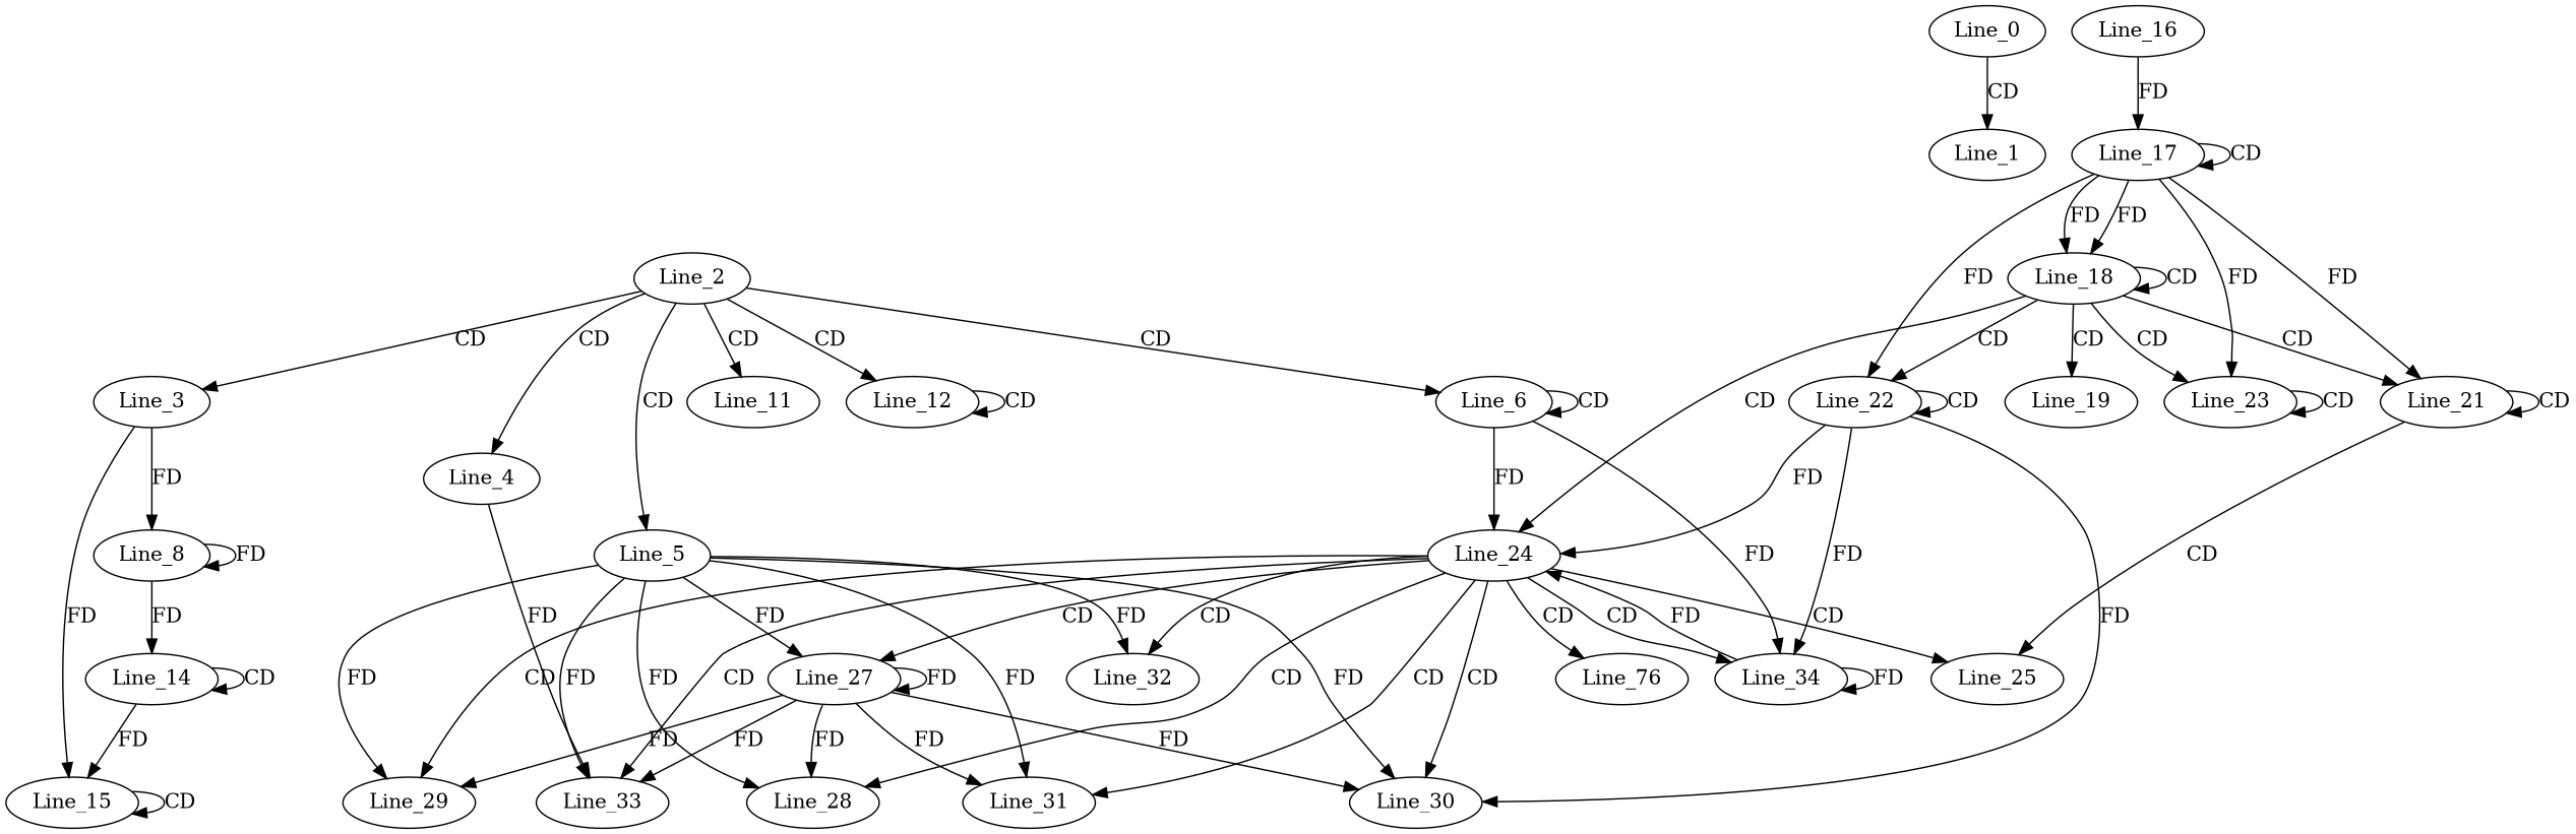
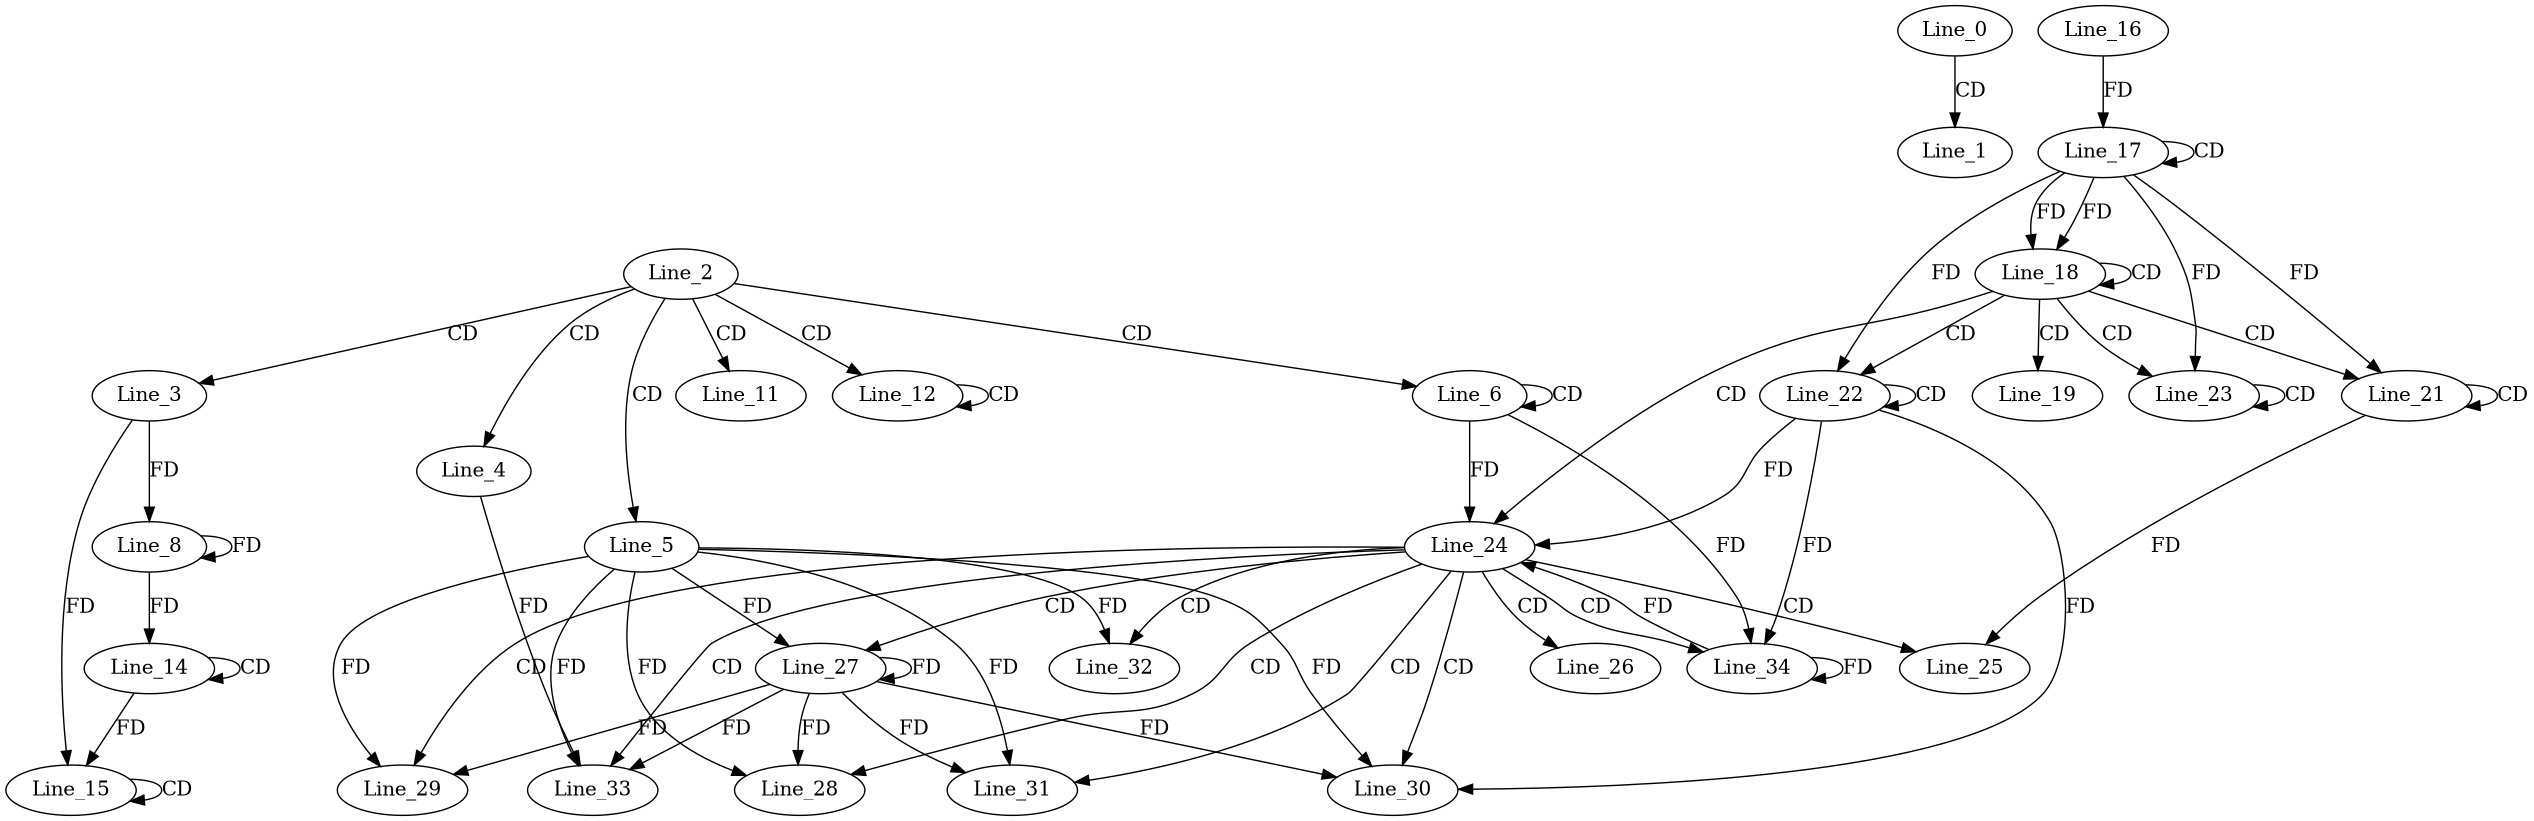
  digraph {
    Line_0
    Line_1
    Line_2
    Line_3
    Line_4
    Line_5
    Line_6
    Line_11
    Line_12
    Line_8
    Line_15
    Line_33
    Line_27
    Line_28
    Line_29
    Line_30
    Line_31
    Line_32
    Line_24
    Line_34
    Line_14
    Line_25
-   Line_26 [label=Line_76]
+   Line_26
    Line_17
    Line_18
    Line_21
    Line_22
    Line_23
    Line_19
    Line_16
    Line_0 -> Line_1 [label=CD]
    Line_2 -> Line_3 [label=CD]
    Line_2 -> Line_4 [label=CD]
    Line_2 -> Line_5 [label=CD]
    Line_2 -> Line_6 [label=CD]
    Line_2 -> Line_11 [label=CD]
    Line_2 -> Line_12 [label=CD]
    Line_3 -> Line_8 [label=FD]
    Line_3 -> Line_15 [label=FD]
    Line_4 -> Line_33 [label=FD]
    Line_5 -> Line_33 [label=FD]
    Line_5 -> Line_27 [label=FD]
    Line_5 -> Line_28 [label=FD]
    Line_5 -> Line_29 [label=FD]
    Line_5 -> Line_30 [label=FD]
    Line_5 -> Line_31 [label=FD]
    Line_5 -> Line_32 [label=FD]
    Line_6 -> Line_6 [label=CD]
    Line_6 -> Line_24 [label=FD]
    Line_6 -> Line_34 [label=FD]
    Line_12 -> Line_12 [label=CD]
    Line_8 -> Line_8 [label=FD]
    Line_8 -> Line_14 [label=FD]
    Line_15 -> Line_15 [label=CD]
    Line_27 -> Line_33 [label=FD]
    Line_27 -> Line_27 [label=FD]
    Line_27 -> Line_28 [label=FD]
    Line_27 -> Line_29 [label=FD]
    Line_27 -> Line_30 [label=FD]
    Line_27 -> Line_31 [label=FD]
    Line_24 -> Line_33 [label=CD]
    Line_24 -> Line_27 [label=CD]
    Line_24 -> Line_28 [label=CD]
    Line_24 -> Line_29 [label=CD]
    Line_24 -> Line_30 [label=CD]
    Line_24 -> Line_31 [label=CD]
    Line_24 -> Line_32 [label=CD]
    Line_24 -> Line_34 [label=CD]
    Line_24 -> Line_25 [label=CD]
    Line_24 -> Line_26 [label=CD]
    Line_34 -> Line_24 [label=FD]
    Line_34 -> Line_34 [label=FD]
    Line_14 -> Line_15 [label=FD]
    Line_14 -> Line_14 [label=CD]
    Line_17 -> Line_17 [label=CD]
    Line_17 -> Line_18 [label=FD]
    Line_17 -> Line_18 [label=FD]
    Line_17 -> Line_21 [label=FD]
    Line_17 -> Line_22 [label=FD]
    Line_17 -> Line_23 [label=FD]
    Line_18 -> Line_24 [label=CD]
    Line_18 -> Line_18 [label=CD]
    Line_18 -> Line_21 [label=CD]
    Line_18 -> Line_22 [label=CD]
    Line_18 -> Line_23 [label=CD]
    Line_18 -> Line_19 [label=CD]
-   Line_21 -> Line_25 [label=CD]
+   Line_21 -> Line_25 [label=FD]
    Line_21 -> Line_21 [label=CD]
    Line_22 -> Line_30 [label=FD]
    Line_22 -> Line_24 [label=FD]
    Line_22 -> Line_34 [label=FD]
    Line_22 -> Line_22 [label=CD]
    Line_23 -> Line_23 [label=CD]
    Line_16 -> Line_17 [label=FD]
  }
